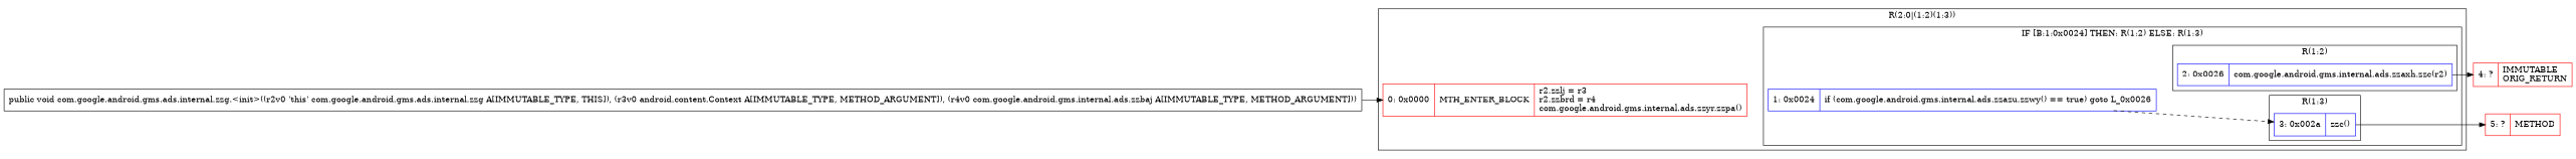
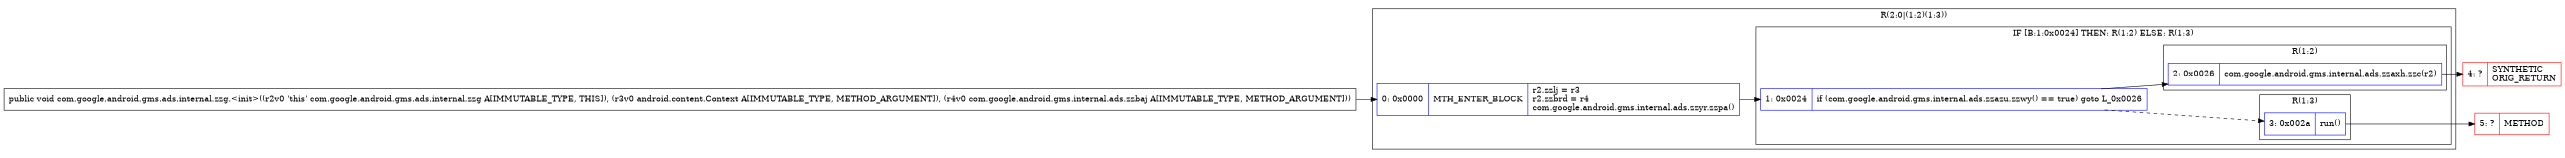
  digraph {
    fontname="DejaVu Serif"
    rankdir=LR
    node [color=blue fontname="DejaVu Serif" shape=record]
    edge [fontname="DejaVu Serif"]
    n1 [label="{2\:\ 0x0026|com.google.android.gms.internal.ads.zzaxh.zzc(r2)\l}"]
-   n2 [label="{3\:\ 0x002a|zzc()\l}"]
+   n2 [label="{3\:\ 0x002a|run()\l}"]
    n3 [label="{1\:\ 0x0024|if (com.google.android.gms.internal.ads.zzazu.zzwy() == true) goto L_0x0026\l}"]
-   n4 [color=red label="{0\:\ 0x0000|MTH_ENTER_BLOCK\l|r2.zzlj = r3\lr2.zzbrd = r4\lcom.google.android.gms.internal.ads.zzyr.zzpa()\l}"]
-   n5 [color=red label="{4\:\ ?|IMMUTABLE\lORIG_RETURN\l}"]
+   n4 [label="{0\:\ 0x0000|MTH_ENTER_BLOCK\l|r2.zzlj = r3\lr2.zzbrd = r4\lcom.google.android.gms.internal.ads.zzyr.zzpa()\l}"]
+   n5 [color=red label="{4\:\ ?|SYNTHETIC\lORIG_RETURN\l}"]
    n6 [color=red label="{5\:\ ?|METHOD\l}"]
    n7 [label="{public void com.google.android.gms.ads.internal.zzg.\<init\>((r2v0 'this' com.google.android.gms.ads.internal.zzg A[IMMUTABLE_TYPE, THIS]), (r3v0 android.content.Context A[IMMUTABLE_TYPE, METHOD_ARGUMENT]), (r4v0 com.google.android.gms.internal.ads.zzbaj A[IMMUTABLE_TYPE, METHOD_ARGUMENT])) }" color=""]
    subgraph cluster_1 {
      label="R(2:0|(1:2)(1:3))"
      n4
      subgraph cluster_2 {
        label="IF [B:1:0x0024] THEN: R(1:2) ELSE: R(1:3)"
        n3
        subgraph cluster_3 {
          label="R(1:2)"
          n1
        }
        subgraph cluster_4 {
          label="R(1:3)"
          n2
        }
      }
    }
    n1 -> n5
    n2 -> n6
+   n3 -> n1
    n3 -> n2 [style=dashed]
+   n4 -> n3
    n7 -> n4
  }
